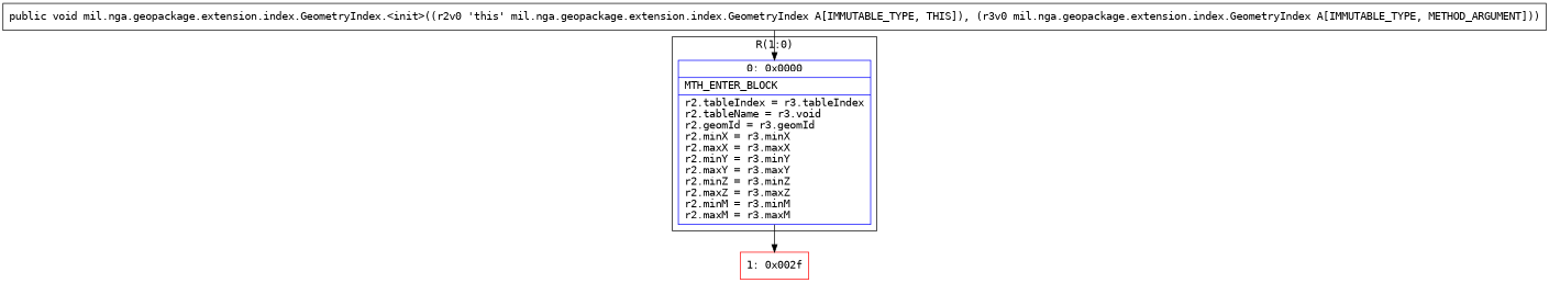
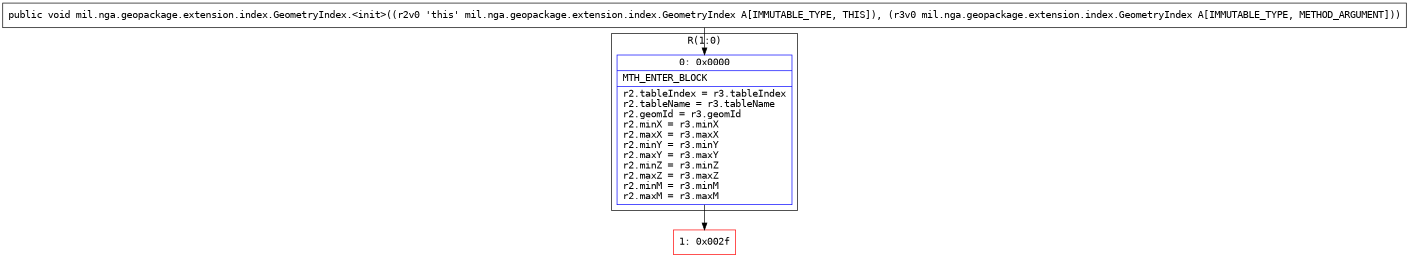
  digraph {
    fontname="DejaVu Sans Mono"
    node [shape=record fontname="DejaVu Sans Mono"]
    edge [fontname="DejaVu Sans Mono"]
-   n1 [color=blue label="{0\:\ 0x0000|MTH_ENTER_BLOCK\l|r2.tableIndex = r3.tableIndex\lr2.tableName = r3.void\lr2.geomId = r3.geomId\lr2.minX = r3.minX\lr2.maxX = r3.maxX\lr2.minY = r3.minY\lr2.maxY = r3.maxY\lr2.minZ = r3.minZ\lr2.maxZ = r3.maxZ\lr2.minM = r3.minM\lr2.maxM = r3.maxM\l}"]
+   n1 [color=blue label="{0\:\ 0x0000|MTH_ENTER_BLOCK\l|r2.tableIndex = r3.tableIndex\lr2.tableName = r3.tableName\lr2.geomId = r3.geomId\lr2.minX = r3.minX\lr2.maxX = r3.maxX\lr2.minY = r3.minY\lr2.maxY = r3.maxY\lr2.minZ = r3.minZ\lr2.maxZ = r3.maxZ\lr2.minM = r3.minM\lr2.maxM = r3.maxM\l}"]
    n2 [color=red label="{1\:\ 0x002f}"]
    n3 [label="{public void mil.nga.geopackage.extension.index.GeometryIndex.\<init\>((r2v0 'this' mil.nga.geopackage.extension.index.GeometryIndex A[IMMUTABLE_TYPE, THIS]), (r3v0 mil.nga.geopackage.extension.index.GeometryIndex A[IMMUTABLE_TYPE, METHOD_ARGUMENT])) }"]
    subgraph cluster_1 {
      label="R(1:0)"
      n1
    }
    n1 -> n2
    n3 -> n1
  }
